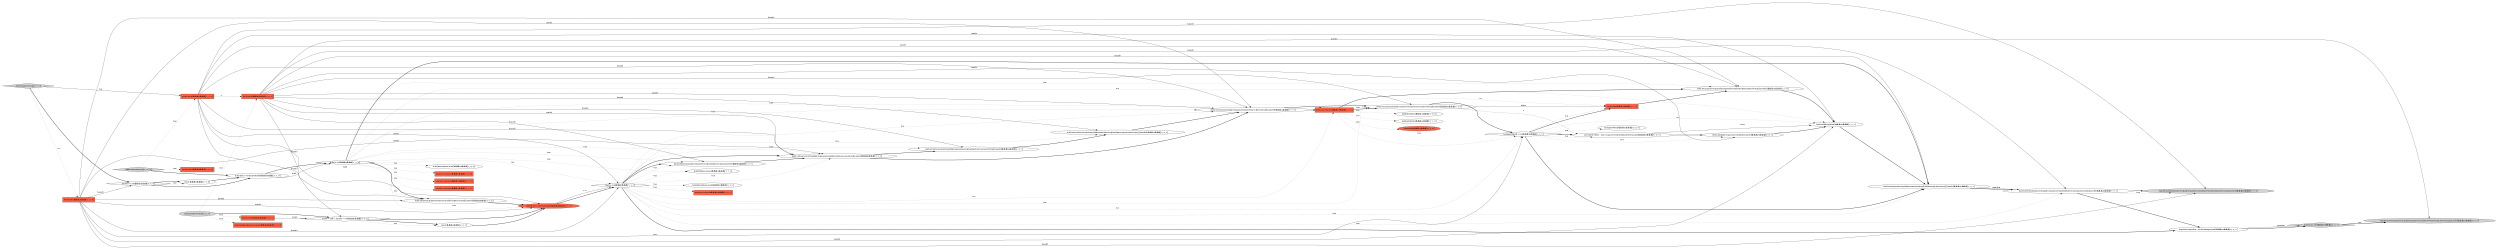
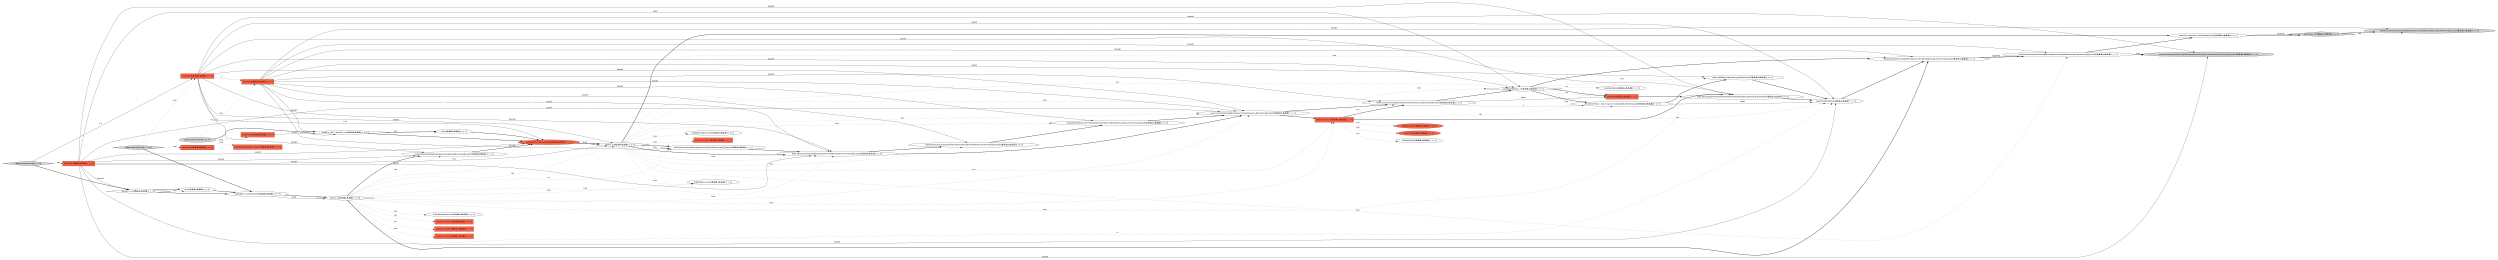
  digraph {
    fontname="Fira Sans"
    rankdir=LR
    node [fillcolor=white fontname="Fira Sans" shape=ellipse style=filled]
    edge [fontname="Fira Sans" style=dotted]
    n1 [label="build.getFilters() != null@@@18@@@['1', '1', '1']" shape=diamond]
    n2 [label="List<String> filters = new ArrayList<String>(build.getFilters().size())@@@19@@@['0', '0', '1']"]
    n3 [label="build.setFilters(filters)@@@23@@@['1', '1', '1']"]
    n4 [fillcolor=tomato label="String filter@@@20@@@['1', '1', '1']" shape=box]
    n5 [label="build.setOutputDirectory(alignToBaseDirectory(build.getOutputDirectory(),basedir))@@@25@@@['1', '1', '1']"]
    n6 [label="filters.add(alignToBaseDirectory(filter,basedir))@@@21@@@['0', '0', '1']"]
    n7 [label="build.getFilters()@@@20@@@['0', '0', '1']"]
    n8 [label="build.setOutputDirectory(alignToBaseDirectory(build.getOutputDirectory(),basedir))@@@24@@@['1', '1', '0']"]
    n9 [label="build.setTestOutputDirectory(alignToBaseDirectory(build.getTestOutputDirectory(),basedir))@@@26@@@['1', '1', '1']"]
    n10 [label="resource.setDirectory(alignToBaseDirectory(resource.getDirectory(),basedir))@@@16@@@['1', '1', '1']"]
    n11 [label="build.setDirectory(alignToBaseDirectory(build.getDirectory(),basedir))@@@8@@@['1', '1', '1']"]
    n12 [label="build.setSourceDirectory(alignToBaseDirectory(build.getSourceDirectory(),basedir))@@@9@@@['1', '1', '1']"]
    n13 [label="build.setTestSourceDirectory(alignToBaseDirectory(build.getTestSourceDirectory(),basedir))@@@10@@@['0', '0', '1']"]
    n14 [label="resource.setDirectory(alignToBaseDirectory(resource.getDirectory(),basedir))@@@13@@@['1', '1', '1']"]
    n15 [label="build != null@@@7@@@['1', '1', '1']" shape=diamond]
    n16 [label="build.getTestResources()@@@15@@@['0', '0', '1']"]
    n17 [fillcolor=tomato label="Resource resource@@@12@@@['0', '0', '1']" shape=box]
    n18 [label="build.setScriptSourceDirectory(alignToBaseDirectory(build.getScriptSourceDirectory(),basedir))@@@11@@@['0', '0', '1']"]
    n19 [fillcolor=tomato label="Resource resource@@@15@@@['1', '1', '1']" shape=box]
    n20 [label="Reporting reporting = model.getReporting()@@@28@@@['0', '0', '1']"]
    n21 [label="build.getResources()@@@12@@@['1', '1', '1']"]
    n22 [fillcolor=lightgray label="reporting.setOutputDirectory(alignToBaseDirectory(reporting.getOutputDirectory(),basedir))@@@29@@@['1', '1', '0']"]
    n23 [fillcolor=tomato label="String filter@@@19@@@['0', '1', '0']"]
-   n24 [label="build.getFilters()@@@16@@@['1', '0', '0']"]
+   n24 [fillcolor=tomato label="build.getFilters()@@@16@@@['1', '0', '0']"]
    n25 [label="build.getFilters()@@@19@@@['1', '1', '0']"]
    n26 [fillcolor=lightgray label="reporting != null@@@29@@@['0', '0', '1']" shape=diamond]
    n27 [label="build.setDirectory(alignToBaseDirectory(build.getDirectory(),basedir))@@@8@@@['1', '1', '0']"]
    n28 [fillcolor=tomato label="Build build = model.getBuild()@@@6@@@['1', '1', '1']"]
    n29 [fillcolor=tomato label="File basedir@@@2@@@['0', '1', '0']" shape=box]
    n30 [label="basedir == null@@@3@@@['0', '1', '0']" shape=diamond]
    n31 [label="Build build = model.getBuild()@@@6@@@['1', '1', '0']"]
    n32 [label="return@@@4@@@['0', '1', '0']"]
    n33 [label="model == null || basedir == null@@@3@@@['0', '0', '1']" shape=diamond]
    n34 [label="return@@@4@@@['0', '0', '1']"]
    n35 [label="build.getTestResources()@@@11@@@['1', '0', '0']"]
    n36 [fillcolor=tomato label="Resource resource@@@8@@@['1', '0', '0']" shape=box]
    n37 [label="build != null@@@7@@@['1', '1', '0']" shape=diamond]
    n38 [fillcolor=tomato label="ModelBuildingRequest request@@@2@@@['0', '0', '1']" shape=box]
    n39 [fillcolor=tomato label="Resource resource@@@14@@@['0', '1', '0']" shape=box]
    n40 [fillcolor=tomato label="Resource resource@@@11@@@['0', '1', '0']" shape=box]
    n41 [fillcolor=lightgray label="alignToBaseDirectory['1', '0', '0']" shape=diamond]
    n42 [fillcolor=tomato label="Model model@@@2@@@['1', '0', '0']" shape=box]
    n43 [fillcolor=tomato label="Model model@@@2@@@['1', '1', '0']" shape=box]
    n44 [fillcolor=tomato label="File basedir@@@2@@@['0', '0', '1']" shape=box]
    n45 [fillcolor=tomato label="Model model@@@2@@@['0', '0', '1']" shape=box]
    n46 [fillcolor=lightgray label="reporting.setOutputDirectory(alignToBaseDirectory(reporting.getOutputDirectory(),basedir))@@@30@@@['0', '0', '1']"]
    n47 [fillcolor=lightgray label="alignToBaseDirectory['0', '0', '1']"]
    n48 [fillcolor=lightgray label="alignToBaseDirectory['0', '1', '0']" shape=diamond]
    n1 -> n2 [style=bold]
    n1 -> n2 [label=true]
    n1 -> n3 [label=true]
    n1 -> n4 [style=bold]
    n1 -> n4 [label=true]
    n1 -> n5 [style=bold]
    n1 -> n6 [label=true]
    n1 -> n7 [label=true]
    n2 -> n3 [label=filters style=solid]
    n2 -> n6 [style=bold]
    n3 -> n5 [style=bold]
    n4 -> n8 [style=bold]
    n5 -> n9 [style=bold]
    n5 -> n9 [label=reporting style=solid]
    n6 -> n3 [style=bold]
    n8 -> n3 [style=bold]
    n9 -> n20 [style=bold]
    n9 -> n22 [style=bold]
    n9 -> n22 [label=true]
    n10 -> n1 [style=bold]
    n10 -> n2 [label=0 style=dashed]
    n10 -> n4 [label=filters style=solid]
    n11 -> n12 [style=bold]
    n12 -> n13 [style=bold]
    n12 -> n14 [style=bold]
    n13 -> n18 [style=bold]
    n14 -> n10 [style=bold]
    n14 -> n19 [style=bold]
    n15 -> n1 [label=true]
    n15 -> n5 [label=true]
    n15 -> n9 [label=true]
    n15 -> n10 [label=true]
    n15 -> n11 [style=bold]
    n15 -> n11 [label=true]
    n15 -> n12 [label=true]
    n15 -> n12 [style=bold]
    n15 -> n13 [label=true]
    n15 -> n14 [label=true]
    n15 -> n16 [label=true]
    n15 -> n17 [label=true]
    n15 -> n18 [label=true]
    n15 -> n19 [label=true]
    n15 -> n20 [style=bold]
    n15 -> n21 [label=true]
    n18 -> n14 [style=bold]
    n19 -> n1 [label=true]
    n19 -> n4 [label=true]
    n19 -> n8 [style=bold]
    n19 -> n10 [label=true]
    n19 -> n10 [style=bold]
    n19 -> n23 [label=true]
    n19 -> n24 [label=true]
    n19 -> n25 [label=true]
    n20 -> n26 [style=bold]
    n20 -> n26 [label=reporting style=solid]
    n26 -> n46 [label=true]
    n26 -> n46 [style=bold]
    n27 -> n28 [style=bold]
    n28 -> n15 [style=bold]
    n28 -> n15 [label=build style=solid]
    n29 -> n1 [label=filters style=solid]
    n29 -> n3 [label=basedir style=solid]
    n29 -> n8 [label=basedir style=solid]
    n29 -> n12 [label=basedir style=solid]
    n29 -> n14 [label=basedir style=solid]
    n29 -> n15 [label=basedir style=solid]
    n29 -> n22 [label=basedir style=solid]
    n29 -> n27 [label=basedir style=solid]
    n29 -> n28 [label=basedir style=solid]
    n29 -> n30 [label=basedir style=solid]
    n30 -> n31 [style=bold]
    n30 -> n32 [style=bold]
    n30 -> n32 [label=true]
    n31 -> n37 [style=bold]
    n31 -> n37 [label=build style=solid]
    n32 -> n31 [style=bold]
    n33 -> n28 [style=bold]
    n33 -> n34 [style=bold]
    n33 -> n34 [label=true]
    n34 -> n28 [style=bold]
    n37 -> n3 [label=true]
    n37 -> n5 [style=bold]
    n37 -> n8 [label=true]
    n37 -> n11 [label=true]
    n37 -> n12 [label=true]
    n37 -> n14 [label=true]
    n37 -> n15 [label=true]
    n37 -> n19 [label=true]
    n37 -> n21 [label=true]
    n37 -> n27 [style=bold]
    n37 -> n27 [label=true]
    n37 -> n28 [label=true]
    n37 -> n35 [label=true]
    n37 -> n36 [label=true]
    n37 -> n39 [label=true]
    n37 -> n40 [label=true]
    n41 -> n31 [style=bold]
    n41 -> n42 [label=true]
    n41 -> n43 [label=true]
+   n43 -> n1 [label=basedir style=solid]
    n43 -> n3 [label=basedir style=solid]
    n43 -> n8 [label=basedir style=solid]
    n43 -> n12 [label=basedir style=solid]
    n43 -> n14 [label=basedir style=solid]
    n43 -> n15 [label=basedir style=solid]
    n43 -> n22 [label=basedir style=solid]
    n43 -> n27 [label=basedir style=solid]
    n43 -> n28 [label=build style=solid]
    n43 -> n44 [label=0 style=dashed]
    n44 -> n5 [label=basedir style=solid]
    n44 -> n6 [label=basedir style=solid]
    n44 -> n9 [label=basedir style=solid]
    n44 -> n10 [label=basedir style=solid]
    n44 -> n11 [label=basedir style=solid]
    n44 -> n12 [label=basedir style=solid]
    n44 -> n13 [label=basedir style=solid]
    n44 -> n14 [label=basedir style=solid]
    n44 -> n18 [label=basedir style=solid]
    n44 -> n33 [label=basedir style=solid]
    n44 -> n46 [label=basedir style=solid]
    n45 -> n33 [label=model style=solid]
    n47 -> n33 [style=bold]
    n47 -> n38 [label=true]
    n47 -> n44 [label=true]
    n47 -> n45 [label=true]
    n48 -> n29 [label=true]
    n48 -> n30 [style=bold]
    n48 -> n43 [label=true style=solid]
  }
